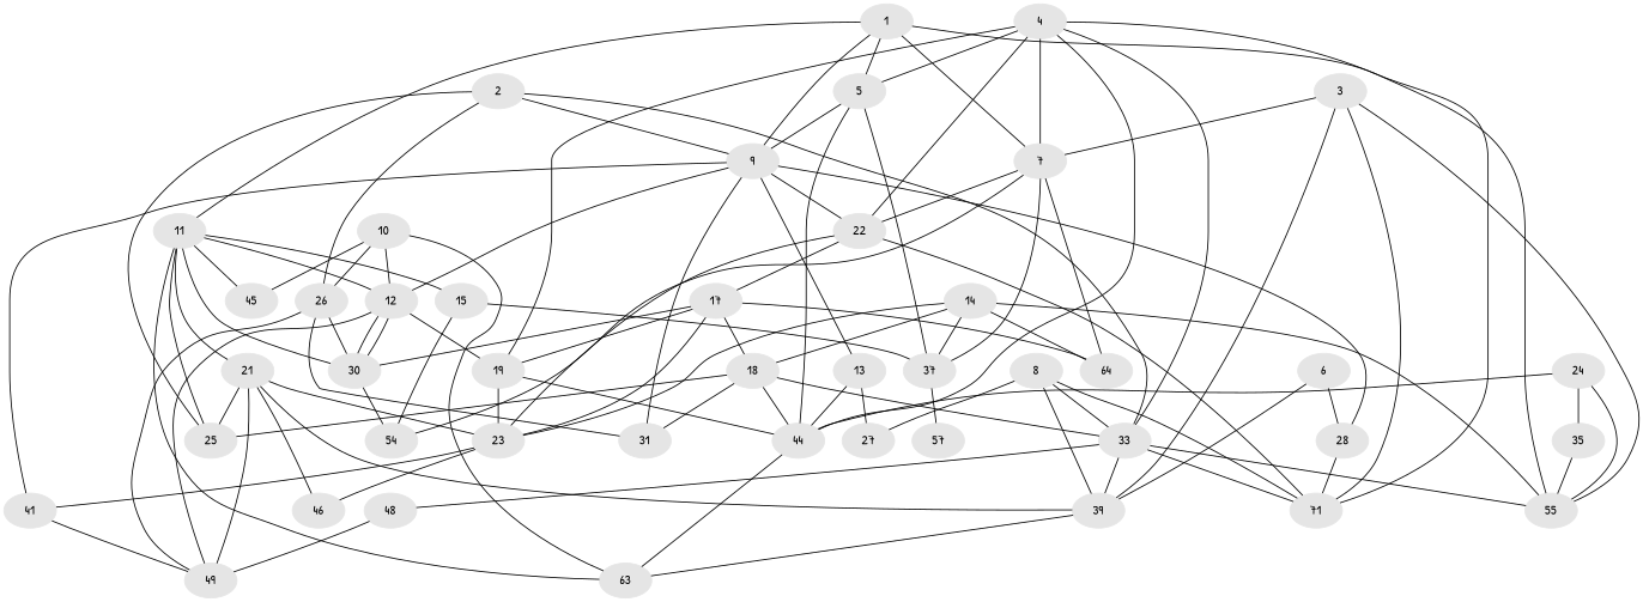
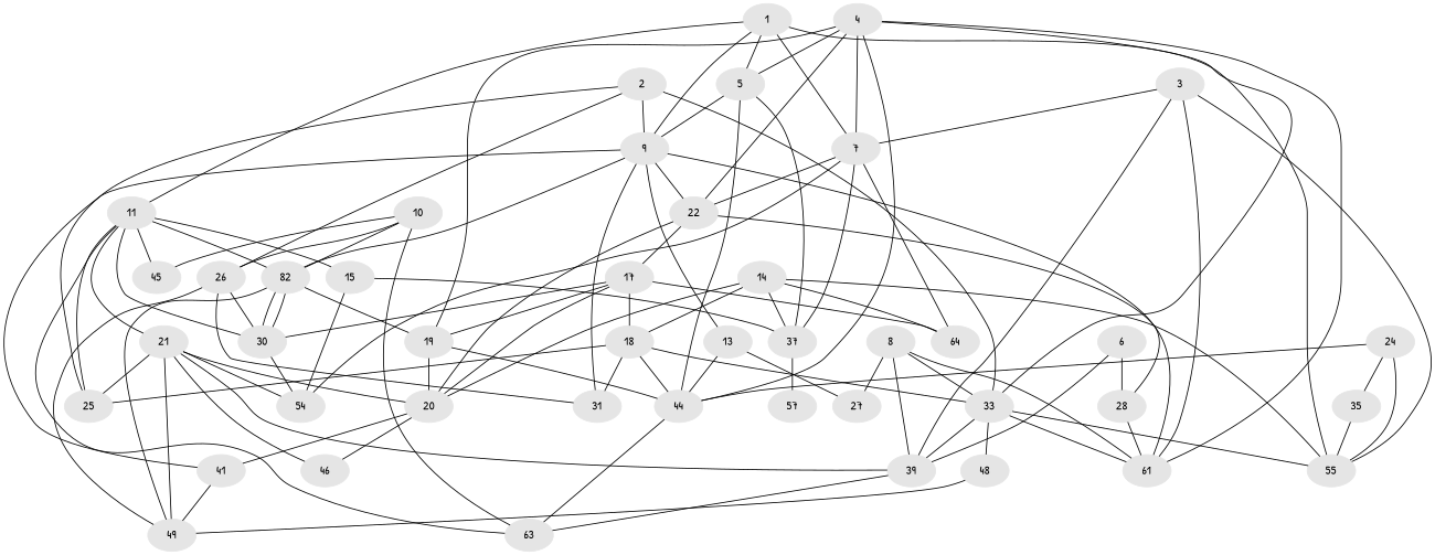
  graph {
    fontname="Patrick Hand"
    node [color=gray90 fontname="Patrick Hand" style=filled]
    edge [fontname="Patrick Hand"]
    5 [super="+60"]
    9 [super="+56"]
    44 [super="+47"]
    37 [super="+50"]
    1
    7 [super="+52"]
    11 [super="+16"]
    55
    22 [super="+31"]
    n10 [label=64]
    54
    28 [super="+32"]
    13
-   12 [super="+40"]
+   12 [super="+40" label=82]
    n15 [label=31]
    n16 [label=41]
    21 [super="+59"]
    15 [super="+41"]
    45
    63
    25 [super="+62"]
    30 [super="+53"]
    2
    26 [super="+69"]
    33 [super="+64"]
    39 [super="+65"]
    49 [super="+67"]
-   23 [super="+42"]
+   23 [super="+42" label=20]
    46
-   61 [super="+68" label=71]
+   61 [super="+68"]
    48
    3
    4 [super="+20"]
    19
    17 [super="+58"]
    57
    18 [super="+51"]
    6
    8 [super="+29"]
    27
    10 [super="+66"]
    14 [super="+38"]
    24
    35
    5 -- 9
    5 -- 44
    5 -- 37
    9 -- 22
    9 -- 28
    9 -- 13
    9 -- 12
    9 -- n15
    9 -- n16
    44 -- 63
    37 -- 57
    1 -- 5
    1 -- 9
    1 -- 7 [weight=2]
    1 -- 11
    1 -- 55
    7 -- 37
    7 -- 22
    7 -- n10
    7 -- 54
    11 -- 12
    11 -- 21
    11 -- 15
    11 -- 45
    11 -- 63
    11 -- 25
    11 -- 30
    22 -- 23
    22 -- 61
    22 -- 17
    28 -- 61
    13 -- 44
    13 -- 27
    12 -- 30
    12 -- 30
    12 -- 49
    12 -- 19
    n16 -- 49
+   21 -- 54
    21 -- 25
    21 -- 39
    21 -- 49 [weight=2]
    21 -- 23
    21 -- 46
    15 -- 37
    15 -- 54
    30 -- 54
    2 -- 9
    2 -- 25
    2 -- 26
    2 -- 33 [weight=2]
    26 -- n15
    26 -- 30
    26 -- 49
    33 -- 55
    33 -- 39
    33 -- 61
    33 -- 48
    39 -- 63
    23 -- n16
    23 -- 46
    48 -- 49
    3 -- 7
    3 -- 55
    3 -- 39
    3 -- 61
    4 -- 5
    4 -- 44
    4 -- 7
    4 -- 22
    4 -- 33
    4 -- 61
    4 -- 19
    19 -- 44
    19 -- 23 [weight=2]
    17 -- n10
    17 -- 30
    17 -- 23
    17 -- 19
    17 -- 18
    18 -- 44
    18 -- n15 [weight=2]
    18 -- 25
    18 -- 33
    6 -- 28
    6 -- 39
    8 -- 33
    8 -- 39
    8 -- 61
    8 -- 27
    10 -- 12
    10 -- 45
    10 -- 63
    10 -- 26
    14 -- 37
    14 -- 55
    14 -- n10
    14 -- 23
    14 -- 18
    24 -- 44
    24 -- 55
    24 -- 35
    35 -- 55
  }
